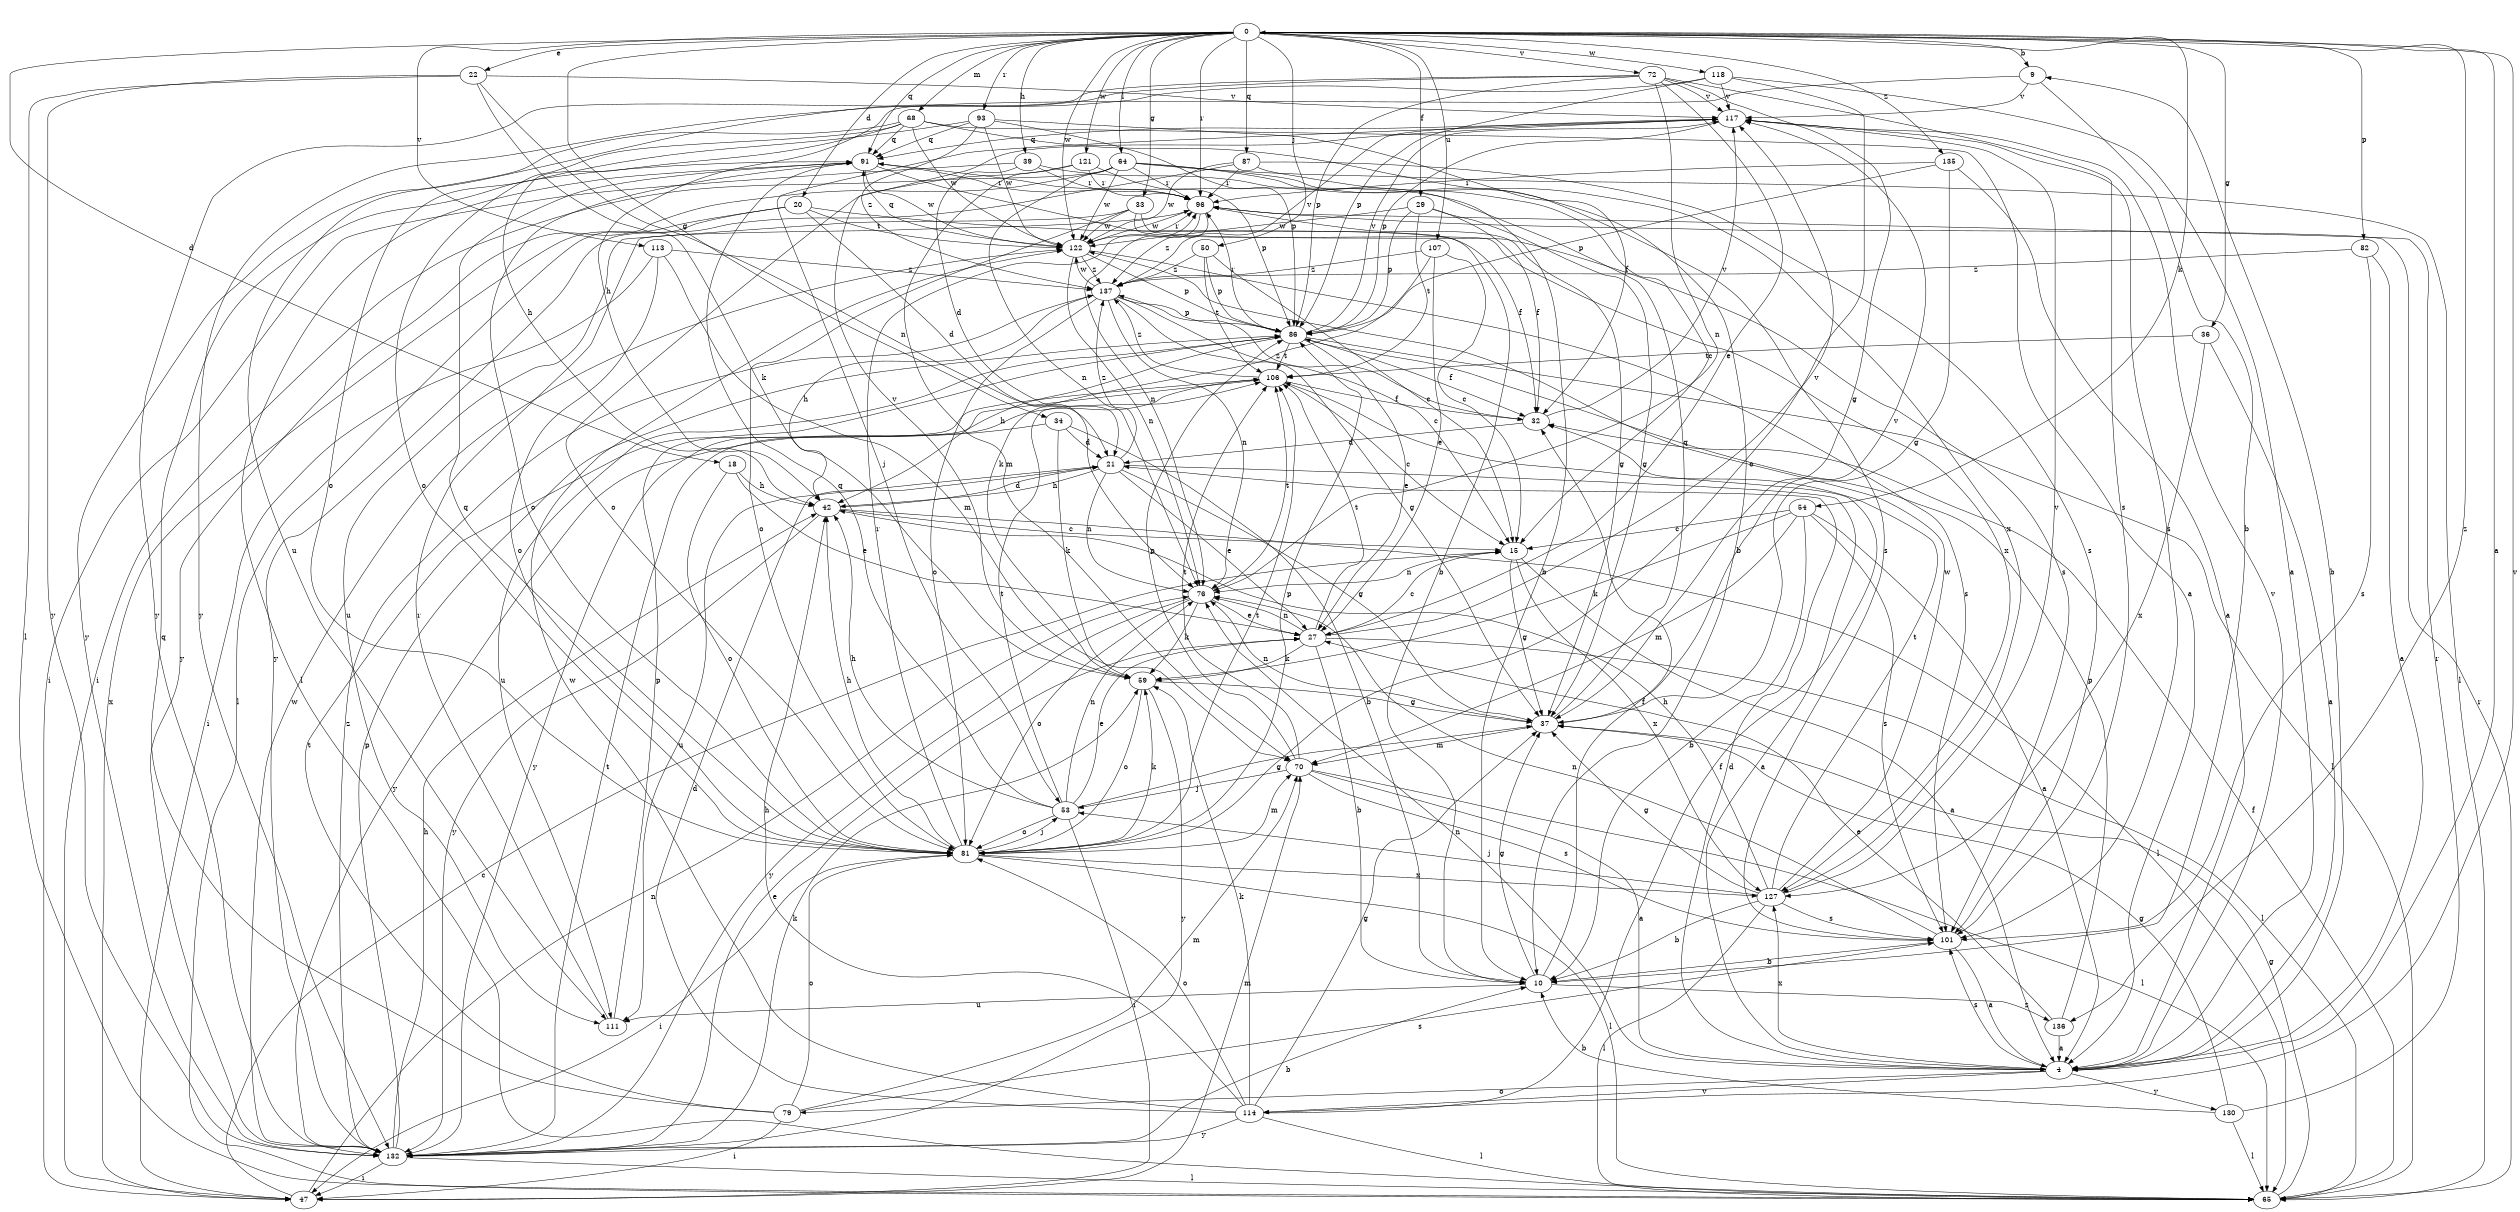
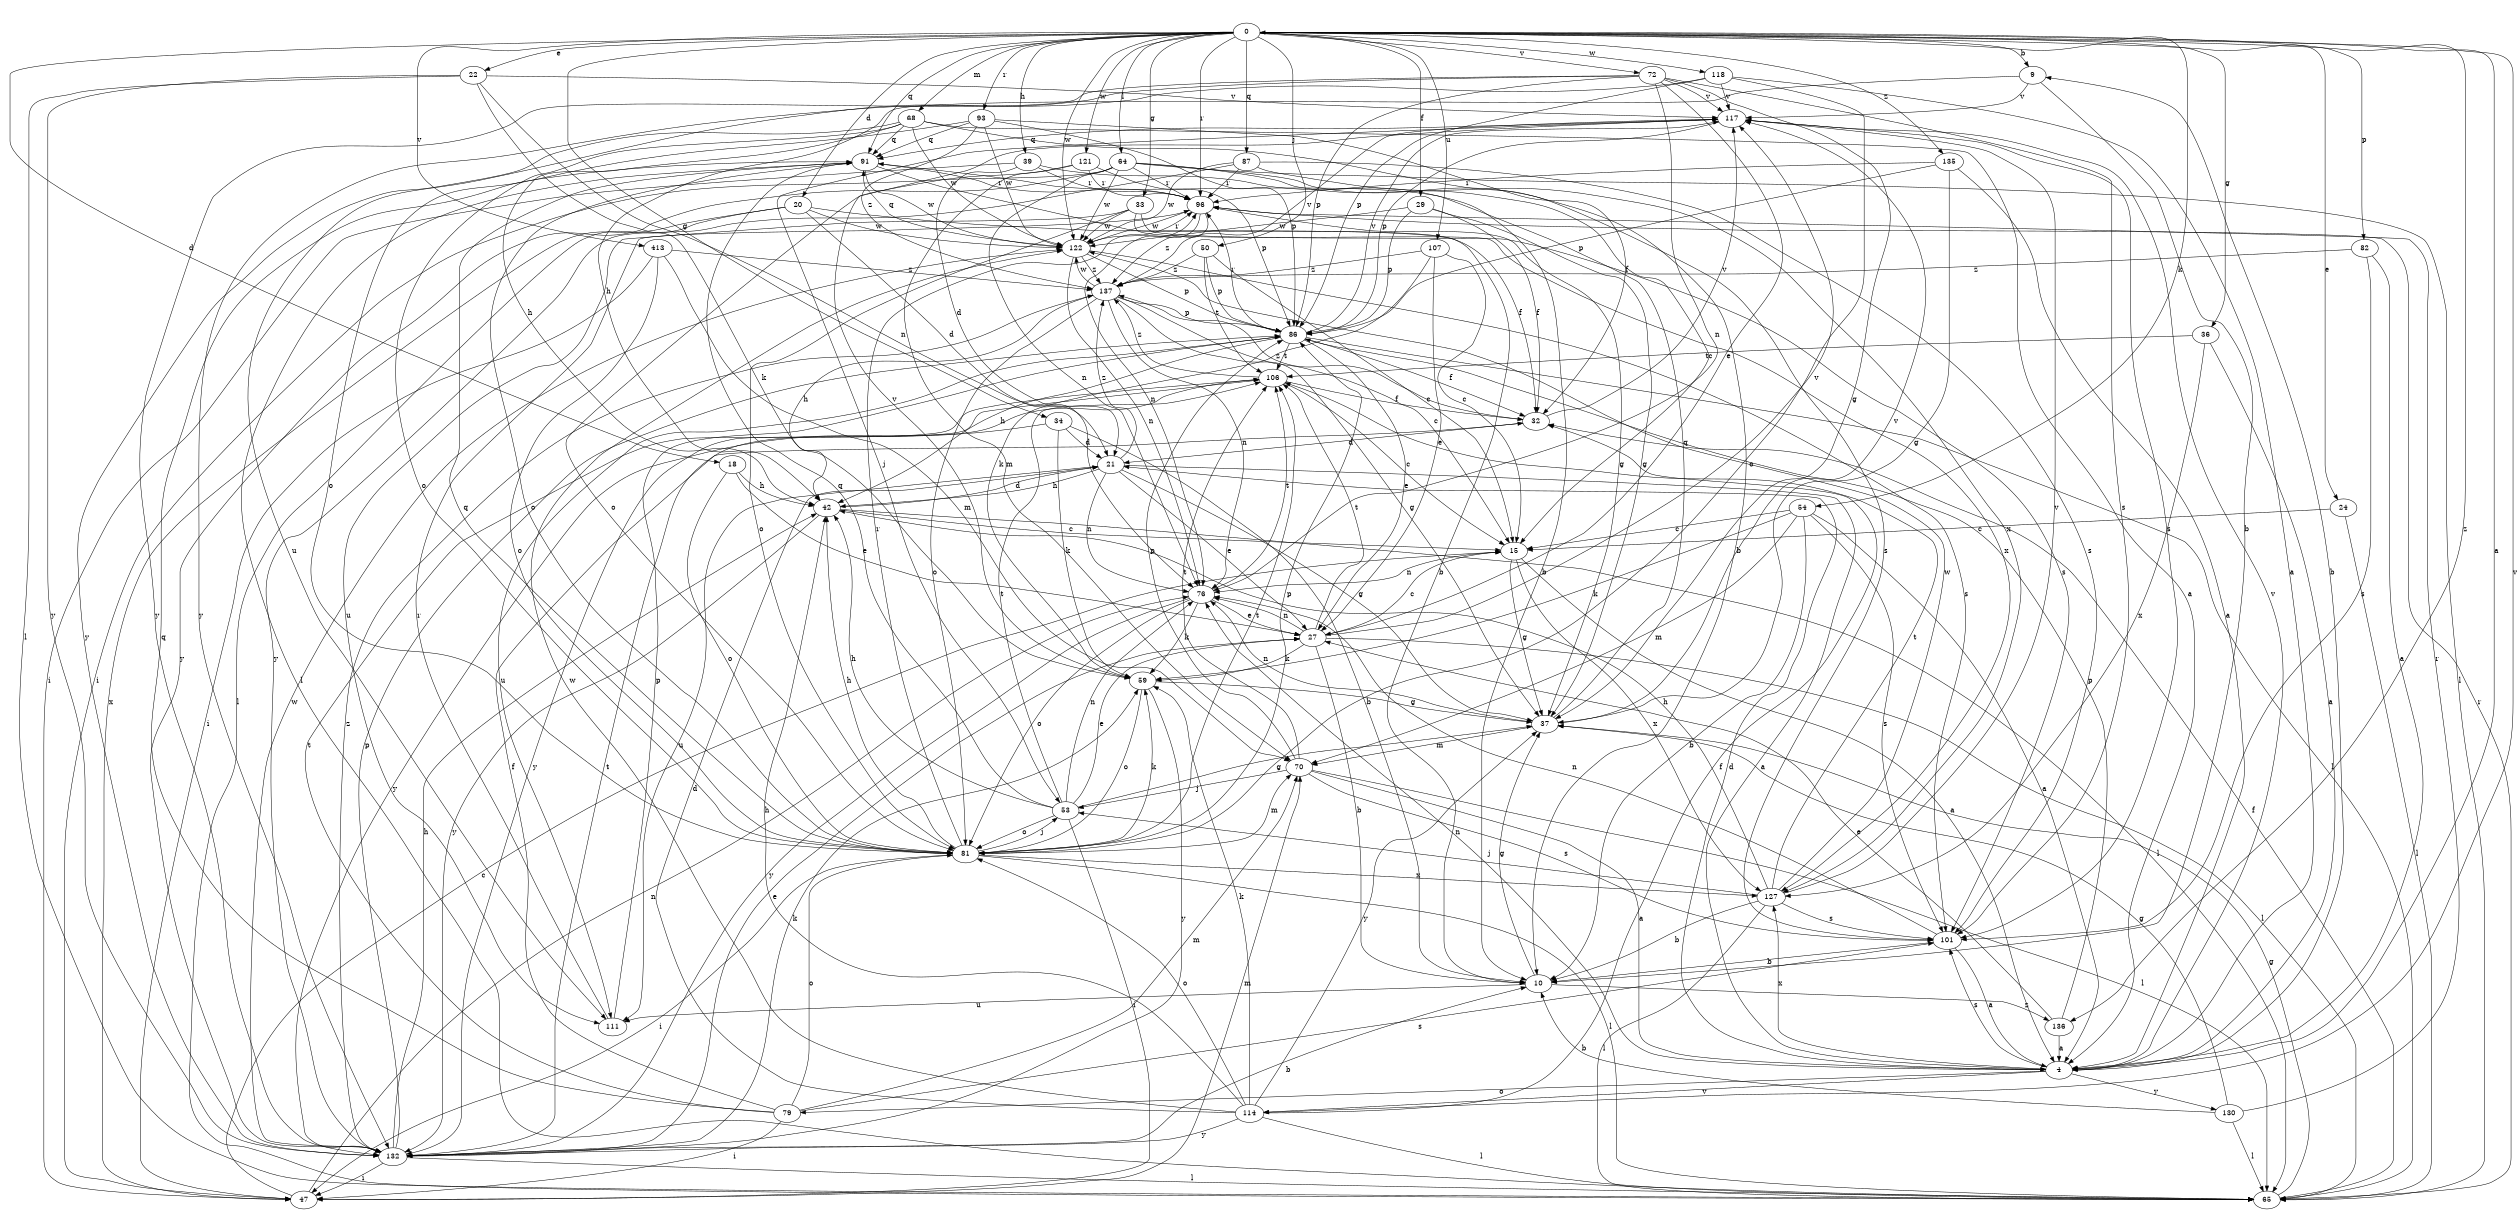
  strict digraph {
    0
    9
    18
    20
    22
+   24
    29
    33
    34
    36
    39
    50
    54
    64
    68
    72
    82
    87
    91
    93
    96
    107
-   113
+   113 [label=413]
    114
    118
    121
    122
    135
    136
    117
    10
    42
    27
    81
    21
    32
    47
    65
    76
    59
    132
    15
    37
    106
    86
    101
    127
    111
    4
    137
    70
    79
    130
    53
    0 -> 9 [label=b]
    0 -> 18 [label=d]
    0 -> 20 [label=d]
    0 -> 22 [label=e]
+   0 -> 24 [label=e]
    0 -> 29 [label=f]
    0 -> 33 [label=g]
    0 -> 34 [label=g]
    0 -> 36 [label=g]
    0 -> 39 [label=h]
    0 -> 50 [label=j]
    0 -> 54 [label=k]
    0 -> 64 [label=l]
    0 -> 68 [label=m]
    0 -> 72 [label=v]
    0 -> 82 [label=p]
    0 -> 87 [label=q]
    0 -> 91 [label=q]
    0 -> 93 [label=r]
    0 -> 96 [label=r]
    0 -> 107 [label=u]
    0 -> 113 [label=v]
    0 -> 114 [label=v]
    0 -> 118 [label=w]
    0 -> 121 [label=w]
    0 -> 122 [label=w]
    0 -> 135 [label=z]
    0 -> 136 [label=z]
    9 -> 117 [label=v]
    9 -> 10 [label=b]
    9 -> 42 [label=h]
    18 -> 42 [label=h]
    18 -> 27 [label=e]
    18 -> 81 [label=o]
-   20 -> 122 [label=t]
+   20 -> 122 [label=w]
    20 -> 21 [label=d]
    20 -> 32 [label=f]
    20 -> 47 [label=x]
    20 -> 65 [label=l]
    22 -> 117 [label=v]
    22 -> 65 [label=l]
    22 -> 76 [label=n]
    22 -> 59 [label=k]
    22 -> 132 [label=y]
+   24 -> 65 [label=l]
+   24 -> 15 [label=c]
    29 -> 122 [label=w]
    29 -> 32 [label=f]
    29 -> 37 [label=g]
-   29 -> 106 [label=t]
    29 -> 86 [label=p]
    33 -> 122 [label=w]
    33 -> 81 [label=o]
    33 -> 101 [label=s]
    33 -> 127 [label=x]
    33 -> 111 [label=u]
    34 -> 10 [label=b]
    34 -> 21 [label=d]
    34 -> 59 [label=k]
    34 -> 132 [label=y]
    36 -> 106 [label=t]
    36 -> 127 [label=x]
    36 -> 4 [label=a]
    39 -> 96 [label=r]
    39 -> 10 [label=b]
    39 -> 21 [label=d]
    39 -> 47 [label=i]
    50 -> 15 [label=c]
    50 -> 106 [label=t]
    50 -> 86 [label=p]
    50 -> 137 [label=z]
    54 -> 10 [label=b]
    54 -> 59 [label=k]
    54 -> 15 [label=c]
    54 -> 101 [label=s]
    54 -> 4 [label=a]
    54 -> 70 [label=m]
    64 -> 96 [label=r]
    64 -> 122 [label=w]
    64 -> 47 [label=i]
    64 -> 65 [label=l]
    64 -> 76 [label=n]
    64 -> 132 [label=y]
    64 -> 15 [label=c]
    64 -> 101 [label=s]
    68 -> 91 [label=q]
    68 -> 122 [label=w]
    68 -> 10 [label=b]
    68 -> 42 [label=h]
    68 -> 81 [label=o]
    68 -> 132 [label=y]
    68 -> 4 [label=a]
    72 -> 117 [label=v]
    72 -> 27 [label=e]
    72 -> 76 [label=n]
    72 -> 132 [label=y]
    72 -> 37 [label=g]
    72 -> 86 [label=p]
    72 -> 101 [label=s]
    72 -> 111 [label=u]
    82 -> 101 [label=s]
    82 -> 4 [label=a]
    82 -> 137 [label=z]
    87 -> 96 [label=r]
    87 -> 122 [label=w]
    87 -> 132 [label=y]
    87 -> 101 [label=s]
    87 -> 127 [label=x]
    91 -> 96 [label=r]
    91 -> 122 [label=w]
    91 -> 10 [label=b]
    91 -> 81 [label=o]
    91 -> 65 [label=l]
    93 -> 91 [label=q]
    93 -> 122 [label=w]
    93 -> 81 [label=o]
    93 -> 32 [label=f]
    93 -> 86 [label=p]
    93 -> 137 [label=z]
    96 -> 122 [label=w]
    96 -> 76 [label=n]
    96 -> 37 [label=g]
    96 -> 137 [label=z]
    107 -> 27 [label=e]
    107 -> 59 [label=k]
    107 -> 15 [label=c]
    107 -> 137 [label=z]
    113 -> 81 [label=o]
    113 -> 47 [label=i]
    113 -> 137 [label=z]
    113 -> 70 [label=m]
    114 -> 122 [label=w]
    114 -> 42 [label=h]
    114 -> 81 [label=o]
    114 -> 21 [label=d]
    114 -> 32 [label=f]
    114 -> 65 [label=l]
    114 -> 59 [label=k]
    114 -> 132 [label=y]
-   114 -> 37 [label=g]
+   114 -> 37 [label=y]
    118 -> 117 [label=v]
    118 -> 81 [label=o]
    118 -> 132 [label=y]
    118 -> 86 [label=p]
    118 -> 4 [label=a]
    121 -> 96 [label=r]
    121 -> 81 [label=o]
    121 -> 86 [label=p]
    121 -> 70 [label=m]
    122 -> 91 [label=q]
    122 -> 96 [label=r]
    122 -> 76 [label=n]
    122 -> 86 [label=p]
    122 -> 101 [label=s]
    122 -> 137 [label=z]
    135 -> 96 [label=r]
    135 -> 37 [label=g]
    135 -> 86 [label=p]
    135 -> 4 [label=a]
    136 -> 27 [label=e]
    136 -> 86 [label=p]
    136 -> 4 [label=a]
    117 -> 91 [label=q]
    117 -> 86 [label=p]
    117 -> 101 [label=s]
    117 -> 53 [label=j]
    10 -> 136 [label=z]
    10 -> 37 [label=g]
    10 -> 111 [label=u]
    42 -> 21 [label=d]
    42 -> 65 [label=l]
    42 -> 132 [label=y]
    42 -> 15 [label=c]
    27 -> 117 [label=v]
    27 -> 10 [label=b]
    27 -> 65 [label=l]
    27 -> 76 [label=n]
    27 -> 59 [label=k]
    27 -> 15 [label=c]
    27 -> 106 [label=t]
    81 -> 91 [label=q]
    81 -> 96 [label=r]
    81 -> 42 [label=h]
    81 -> 47 [label=i]
    81 -> 65 [label=l]
    81 -> 59 [label=k]
    81 -> 106 [label=t]
    81 -> 86 [label=p]
    81 -> 127 [label=x]
    81 -> 70 [label=m]
    81 -> 53 [label=j]
    21 -> 42 [label=h]
    21 -> 27 [label=e]
    21 -> 76 [label=n]
    21 -> 37 [label=g]
    21 -> 111 [label=u]
    21 -> 4 [label=a]
    21 -> 137 [label=z]
    32 -> 117 [label=v]
    32 -> 21 [label=d]
    32 -> 137 [label=z]
    47 -> 76 [label=n]
    47 -> 15 [label=c]
    47 -> 70 [label=m]
    65 -> 96 [label=r]
    65 -> 32 [label=f]
    65 -> 37 [label=g]
    76 -> 27 [label=e]
    76 -> 81 [label=o]
    76 -> 59 [label=k]
    76 -> 132 [label=y]
    76 -> 106 [label=t]
    59 -> 117 [label=v]
    59 -> 81 [label=o]
    59 -> 132 [label=y]
    59 -> 37 [label=g]
    132 -> 122 [label=w]
    132 -> 10 [label=b]
    132 -> 42 [label=h]
    132 -> 27 [label=e]
    132 -> 47 [label=i]
    132 -> 65 [label=l]
    132 -> 59 [label=k]
    132 -> 106 [label=t]
    132 -> 86 [label=p]
    132 -> 137 [label=z]
    15 -> 76 [label=n]
    15 -> 37 [label=g]
    15 -> 127 [label=x]
    15 -> 4 [label=a]
    37 -> 91 [label=q]
    37 -> 117 [label=v]
    37 -> 76 [label=n]
    37 -> 70 [label=m]
    106 -> 32 [label=f]
    106 -> 132 [label=y]
    106 -> 15 [label=c]
    106 -> 137 [label=z]
    86 -> 96 [label=r]
    86 -> 117 [label=v]
    86 -> 42 [label=h]
    86 -> 27 [label=e]
    86 -> 32 [label=f]
    86 -> 65 [label=l]
    86 -> 106 [label=t]
    86 -> 111 [label=u]
    101 -> 10 [label=b]
    101 -> 76 [label=n]
    101 -> 4 [label=a]
    127 -> 122 [label=w]
    127 -> 117 [label=v]
    127 -> 10 [label=b]
    127 -> 42 [label=h]
    127 -> 65 [label=l]
-   127 -> 37 [label=g]
    127 -> 106 [label=t]
    127 -> 101 [label=s]
    127 -> 53 [label=j]
    111 -> 96 [label=r]
    111 -> 86 [label=p]
    4 -> 0 [label=a]
    4 -> 9 [label=b]
    4 -> 114 [label=v]
    4 -> 117 [label=v]
    4 -> 21 [label=d]
    4 -> 76 [label=n]
    4 -> 101 [label=s]
    4 -> 127 [label=x]
    4 -> 79 [label=o]
    4 -> 130 [label=y]
    137 -> 122 [label=w]
    137 -> 117 [label=v]
    137 -> 42 [label=h]
    137 -> 81 [label=o]
    137 -> 76 [label=n]
    137 -> 15 [label=c]
    137 -> 37 [label=g]
    137 -> 86 [label=p]
    70 -> 65 [label=l]
    70 -> 106 [label=t]
    70 -> 86 [label=p]
    70 -> 101 [label=s]
    70 -> 4 [label=a]
    70 -> 53 [label=j]
    79 -> 91 [label=q]
    79 -> 81 [label=o]
-   10 -> 32 [label=f]
+   79 -> 32 [label=f]
    79 -> 47 [label=i]
    79 -> 106 [label=t]
    79 -> 101 [label=s]
    79 -> 70 [label=m]
    130 -> 96 [label=r]
    130 -> 10 [label=b]
    130 -> 65 [label=l]
    130 -> 37 [label=g]
    53 -> 91 [label=q]
    53 -> 42 [label=h]
    53 -> 27 [label=e]
    53 -> 81 [label=o]
    53 -> 47 [label=i]
    53 -> 76 [label=n]
    53 -> 37 [label=g]
    53 -> 106 [label=t]
  }
